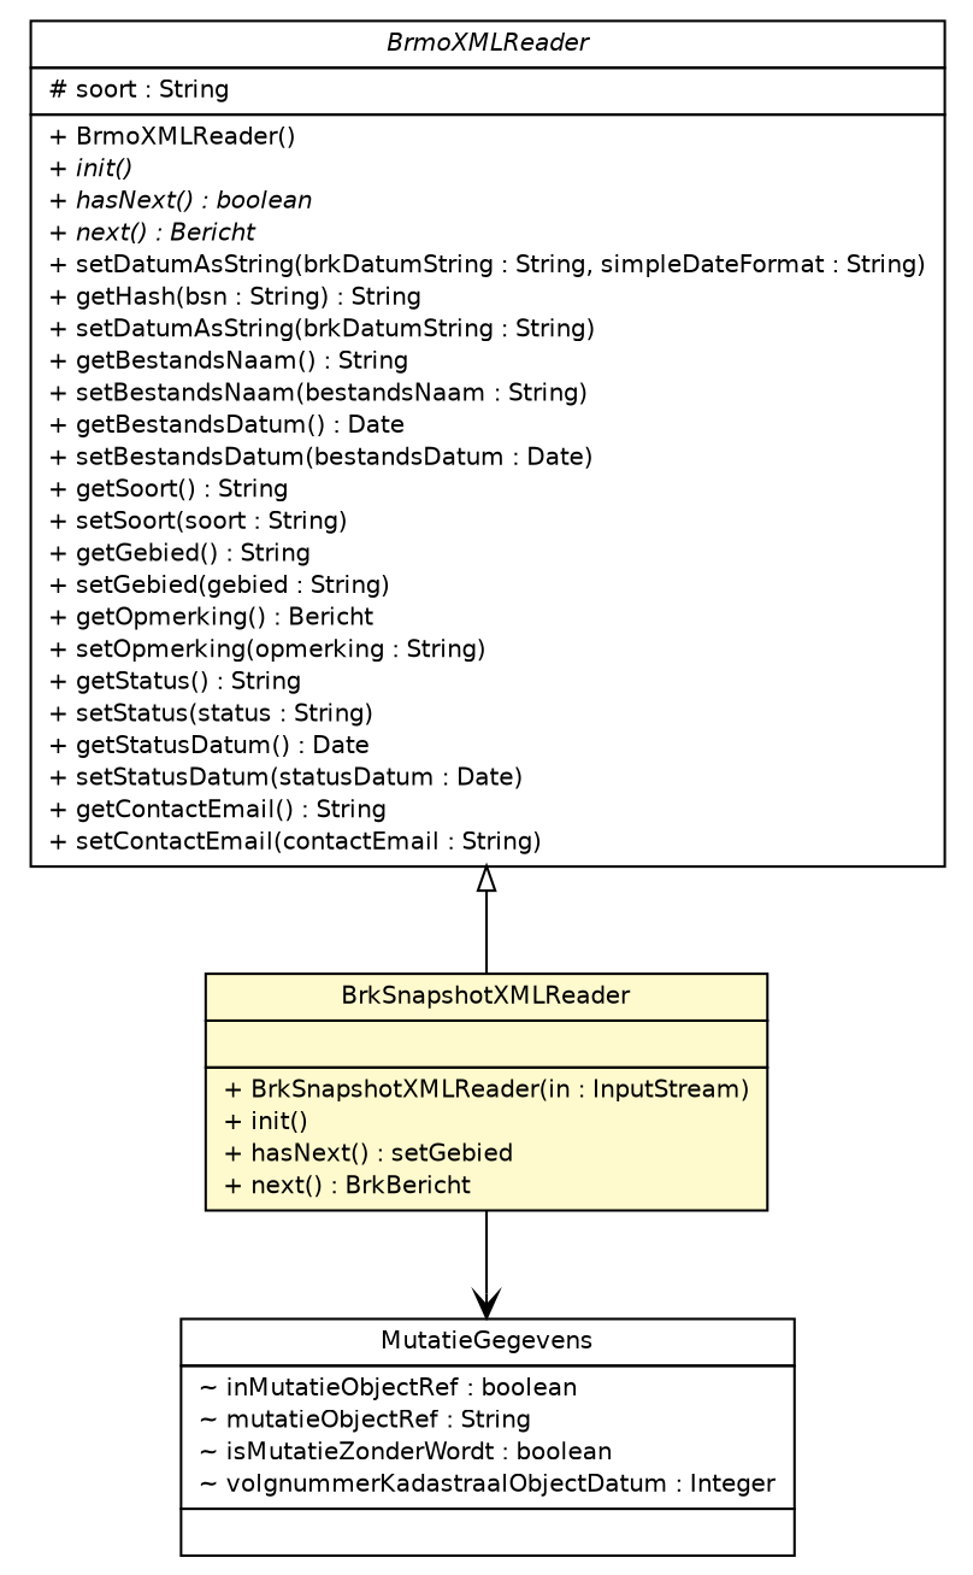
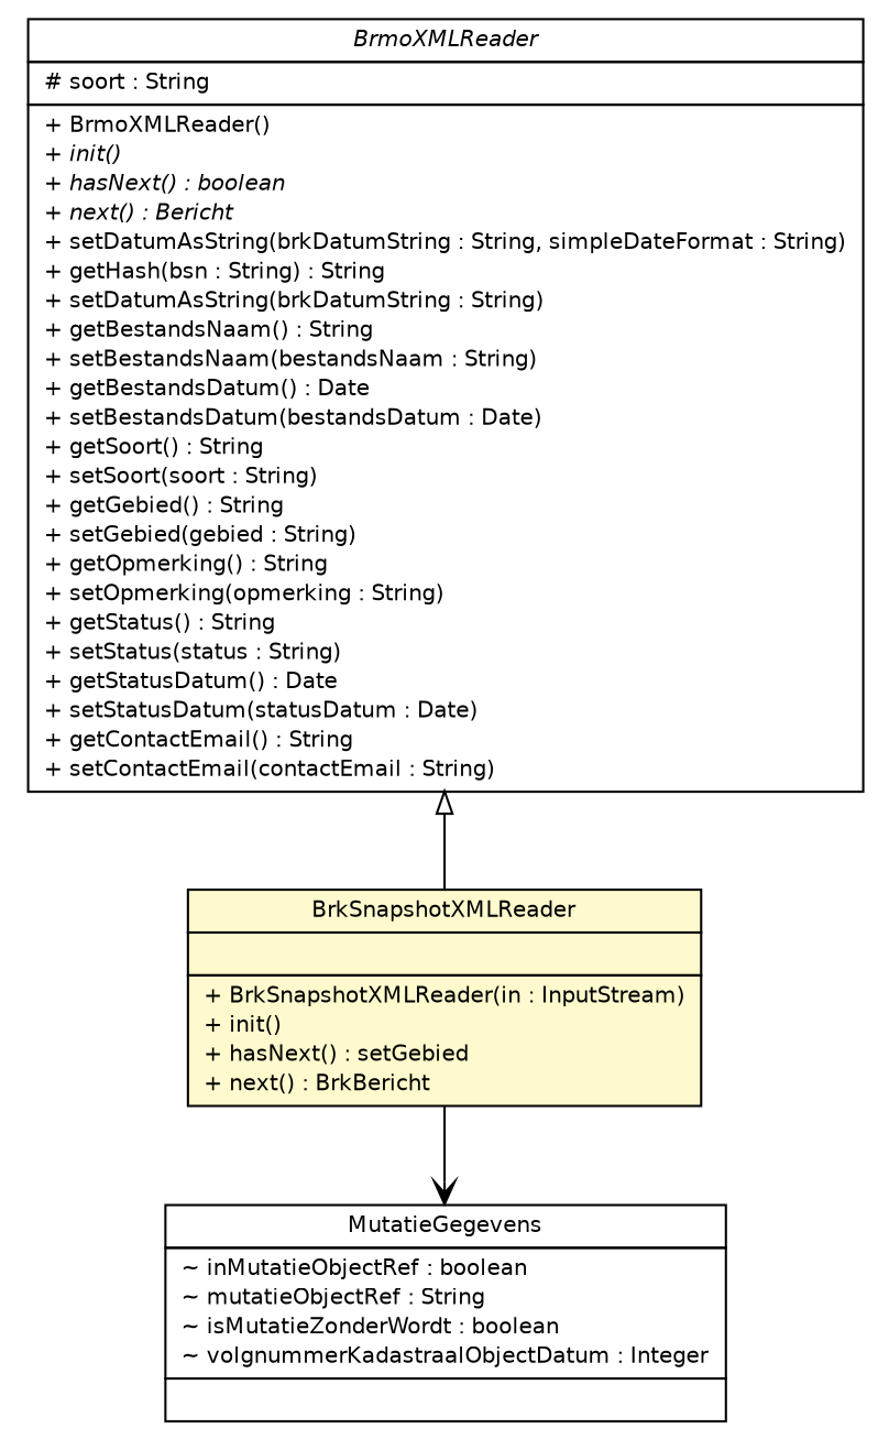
  digraph {
    nodesep=0.25
    ranksep=0.5
    node [fontcolor=black fontname=Helvetica fontsize=10.0 shape=plaintext]
    edge [fontname=Helvetica headport=p labelfontname=Helvetica labelfontsize=10 tailport=p]
    n1 [label=<<table title="nl.b3p.brmo.loader.xml.BrkSnapshotXMLReader" border="0" cellborder="1" cellspacing="0" cellpadding="2" port="p" bgcolor="lemonChiffon" href="./BrkSnapshotXMLReader.html"> 		<tr><td><table border="0" cellspacing="0" cellpadding="1"> <tr><td align="center" balign="center"> BrkSnapshotXMLReader </td></tr> 		</table></td></tr> 		<tr><td><table border="0" cellspacing="0" cellpadding="1"> <tr><td align="left" balign="left">  </td></tr> 		</table></td></tr> 		<tr><td><table border="0" cellspacing="0" cellpadding="1"> <tr><td align="left" balign="left"> + BrkSnapshotXMLReader(in : InputStream) </td></tr> <tr><td align="left" balign="left"> + init() </td></tr> <tr><td align="left" balign="left"> + hasNext() : setGebied </td></tr> <tr><td align="left" balign="left"> + next() : BrkBericht </td></tr> 		</table></td></tr> 		</table>>]
    n2 [label=<<table title="nl.b3p.brmo.loader.xml.BrkSnapshotXMLReader.MutatieGegevens" border="0" cellborder="1" cellspacing="0" cellpadding="2" port="p"> 		<tr><td><table border="0" cellspacing="0" cellpadding="1"> <tr><td align="center" balign="center"> MutatieGegevens </td></tr> 		</table></td></tr> 		<tr><td><table border="0" cellspacing="0" cellpadding="1"> <tr><td align="left" balign="left"> ~ inMutatieObjectRef : boolean </td></tr> <tr><td align="left" balign="left"> ~ mutatieObjectRef : String </td></tr> <tr><td align="left" balign="left"> ~ isMutatieZonderWordt : boolean </td></tr> <tr><td align="left" balign="left"> ~ volgnummerKadastraalObjectDatum : Integer </td></tr> 		</table></td></tr> 		<tr><td><table border="0" cellspacing="0" cellpadding="1"> <tr><td align="left" balign="left">  </td></tr> 		</table></td></tr> 		</table>>]
-   n3 [label=<<table title="nl.b3p.brmo.loader.xml.BrmoXMLReader" border="0" cellborder="1" cellspacing="0" cellpadding="2" port="p" href="./BrmoXMLReader.html"> 		<tr><td><table border="0" cellspacing="0" cellpadding="1"> <tr><td align="center" balign="center"><font face="Helvetica-Oblique"> BrmoXMLReader </font></td></tr> 		</table></td></tr> 		<tr><td><table border="0" cellspacing="0" cellpadding="1"> <tr><td align="left" balign="left"> # soort : String </td></tr> 		</table></td></tr> 		<tr><td><table border="0" cellspacing="0" cellpadding="1"> <tr><td align="left" balign="left"> + BrmoXMLReader() </td></tr> <tr><td align="left" balign="left"><font face="Helvetica-Oblique" point-size="10.0"> + init() </font></td></tr> <tr><td align="left" balign="left"><font face="Helvetica-Oblique" point-size="10.0"> + hasNext() : boolean </font></td></tr> <tr><td align="left" balign="left"><font face="Helvetica-Oblique" point-size="10.0"> + next() : Bericht </font></td></tr> <tr><td align="left" balign="left"> + setDatumAsString(brkDatumString : String, simpleDateFormat : String) </td></tr> <tr><td align="left" balign="left"> + getHash(bsn : String) : String </td></tr> <tr><td align="left" balign="left"> + setDatumAsString(brkDatumString : String) </td></tr> <tr><td align="left" balign="left"> + getBestandsNaam() : String </td></tr> <tr><td align="left" balign="left"> + setBestandsNaam(bestandsNaam : String) </td></tr> <tr><td align="left" balign="left"> + getBestandsDatum() : Date </td></tr> <tr><td align="left" balign="left"> + setBestandsDatum(bestandsDatum : Date) </td></tr> <tr><td align="left" balign="left"> + getSoort() : String </td></tr> <tr><td align="left" balign="left"> + setSoort(soort : String) </td></tr> <tr><td align="left" balign="left"> + getGebied() : String </td></tr> <tr><td align="left" balign="left"> + setGebied(gebied : String) </td></tr> <tr><td align="left" balign="left"> + getOpmerking() : Bericht </td></tr> <tr><td align="left" balign="left"> + setOpmerking(opmerking : String) </td></tr> <tr><td align="left" balign="left"> + getStatus() : String </td></tr> <tr><td align="left" balign="left"> + setStatus(status : String) </td></tr> <tr><td align="left" balign="left"> + getStatusDatum() : Date </td></tr> <tr><td align="left" balign="left"> + setStatusDatum(statusDatum : Date) </td></tr> <tr><td align="left" balign="left"> + getContactEmail() : String </td></tr> <tr><td align="left" balign="left"> + setContactEmail(contactEmail : String) </td></tr> 		</table></td></tr> 		</table>>]
+   n3 [label=<<table title="nl.b3p.brmo.loader.xml.BrmoXMLReader" border="0" cellborder="1" cellspacing="0" cellpadding="2" port="p" href="./BrmoXMLReader.html"> 		<tr><td><table border="0" cellspacing="0" cellpadding="1"> <tr><td align="center" balign="center"><font face="Helvetica-Oblique"> BrmoXMLReader </font></td></tr> 		</table></td></tr> 		<tr><td><table border="0" cellspacing="0" cellpadding="1"> <tr><td align="left" balign="left"> # soort : String </td></tr> 		</table></td></tr> 		<tr><td><table border="0" cellspacing="0" cellpadding="1"> <tr><td align="left" balign="left"> + BrmoXMLReader() </td></tr> <tr><td align="left" balign="left"><font face="Helvetica-Oblique" point-size="10.0"> + init() </font></td></tr> <tr><td align="left" balign="left"><font face="Helvetica-Oblique" point-size="10.0"> + hasNext() : boolean </font></td></tr> <tr><td align="left" balign="left"><font face="Helvetica-Oblique" point-size="10.0"> + next() : Bericht </font></td></tr> <tr><td align="left" balign="left"> + setDatumAsString(brkDatumString : String, simpleDateFormat : String) </td></tr> <tr><td align="left" balign="left"> + getHash(bsn : String) : String </td></tr> <tr><td align="left" balign="left"> + setDatumAsString(brkDatumString : String) </td></tr> <tr><td align="left" balign="left"> + getBestandsNaam() : String </td></tr> <tr><td align="left" balign="left"> + setBestandsNaam(bestandsNaam : String) </td></tr> <tr><td align="left" balign="left"> + getBestandsDatum() : Date </td></tr> <tr><td align="left" balign="left"> + setBestandsDatum(bestandsDatum : Date) </td></tr> <tr><td align="left" balign="left"> + getSoort() : String </td></tr> <tr><td align="left" balign="left"> + setSoort(soort : String) </td></tr> <tr><td align="left" balign="left"> + getGebied() : String </td></tr> <tr><td align="left" balign="left"> + setGebied(gebied : String) </td></tr> <tr><td align="left" balign="left"> + getOpmerking() : String </td></tr> <tr><td align="left" balign="left"> + setOpmerking(opmerking : String) </td></tr> <tr><td align="left" balign="left"> + getStatus() : String </td></tr> <tr><td align="left" balign="left"> + setStatus(status : String) </td></tr> <tr><td align="left" balign="left"> + getStatusDatum() : Date </td></tr> <tr><td align="left" balign="left"> + setStatusDatum(statusDatum : Date) </td></tr> <tr><td align="left" balign="left"> + getContactEmail() : String </td></tr> <tr><td align="left" balign="left"> + setContactEmail(contactEmail : String) </td></tr> 		</table></td></tr> 		</table>>]
    n1 -> n2 [arrowhead=open color=black fontcolor=black fontsize=10.0]
    n3 -> n1 [arrowtail=empty dir=back fontsize=10]
  }
